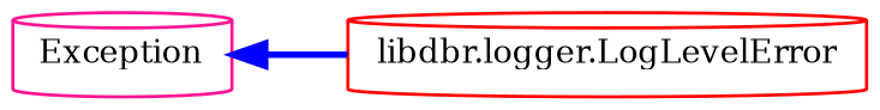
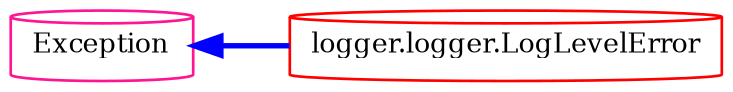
  digraph {
    rankdir=LR
    fontname="DejaVu Serif"
    node [fillcolor=white fontname="DejaVu Serif" fontsize=10 shape=cylinder style=filled]
    n1 [color=deeppink height=0.2 label=Exception width=0.4]
-   n2 [color=red height=0.2 label="libdbr.logger.LogLevelError" width=0.4]
+   n2 [color=red height=0.2 label="logger.logger.LogLevelError" width=0.4]
    n1 -> n2 [color=blue dir=back fontname="DejaVu Serif" fontsize=10 labelfontname=Helvetica labelfontsize=10 style=bold]
  }
